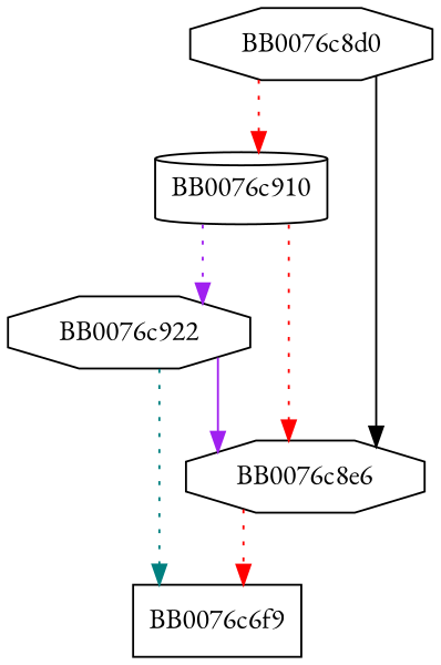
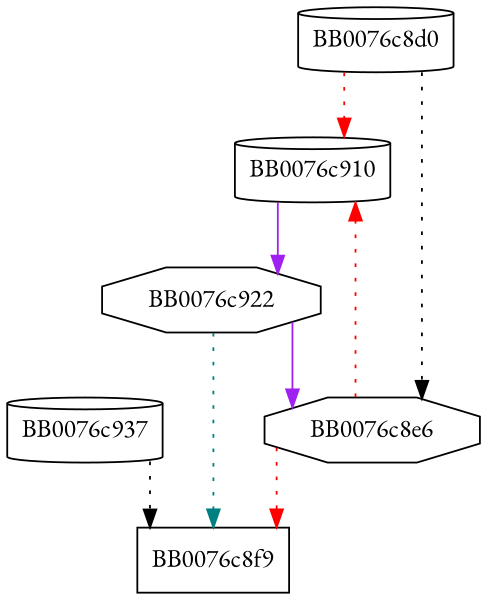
  digraph {
    fontname="EB Garamond"
    splines=ortho
    node [fontname="EB Garamond" shape=octagon]
    edge [color=red fontname="EB Garamond" style=dotted]
    BB0076c910 [shape=cylinder]
-   BB0076c8d0
+   BB0076c8d0 [shape=cylinder]
    BB0076c8e6
    BB0076c922
-   BB0076c8f9 [shape=box label=BB0076c6f9]
-   BB0076c910 -> BB0076c8e6
-   BB0076c910 -> BB0076c922 [color=purple]
+   BB0076c8f9 [shape=box]
+   BB0076c937 [shape=cylinder]
+   BB0076c8e6 -> BB0076c910
+   BB0076c910 -> BB0076c922 [color=purple style=solid]
    BB0076c8d0 -> BB0076c910
-   BB0076c8d0 -> BB0076c8e6 [color=black style=solid]
+   BB0076c8d0 -> BB0076c8e6 [color=black]
    BB0076c8e6 -> BB0076c8f9
    BB0076c922 -> BB0076c8e6 [color=purple style=solid]
    BB0076c922 -> BB0076c8f9 [color=teal]
+   BB0076c937 -> BB0076c8f9 [color=black]
  }
